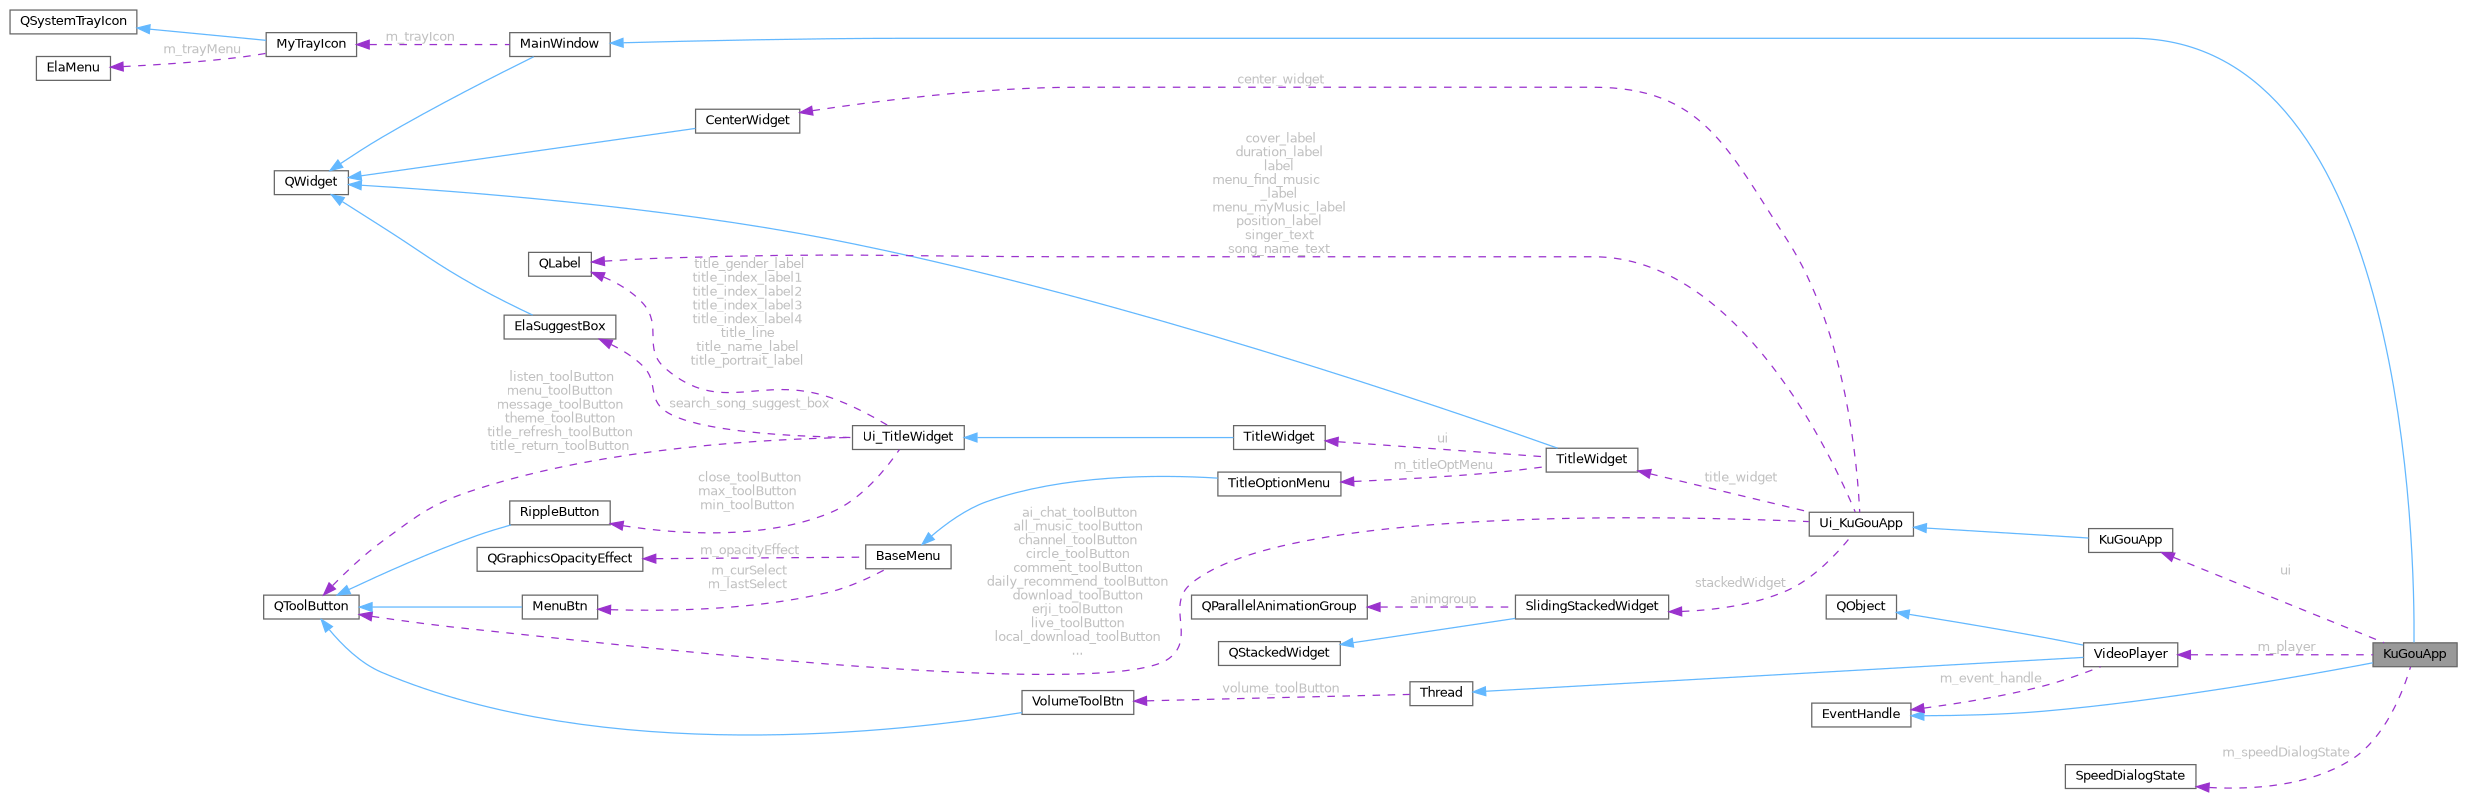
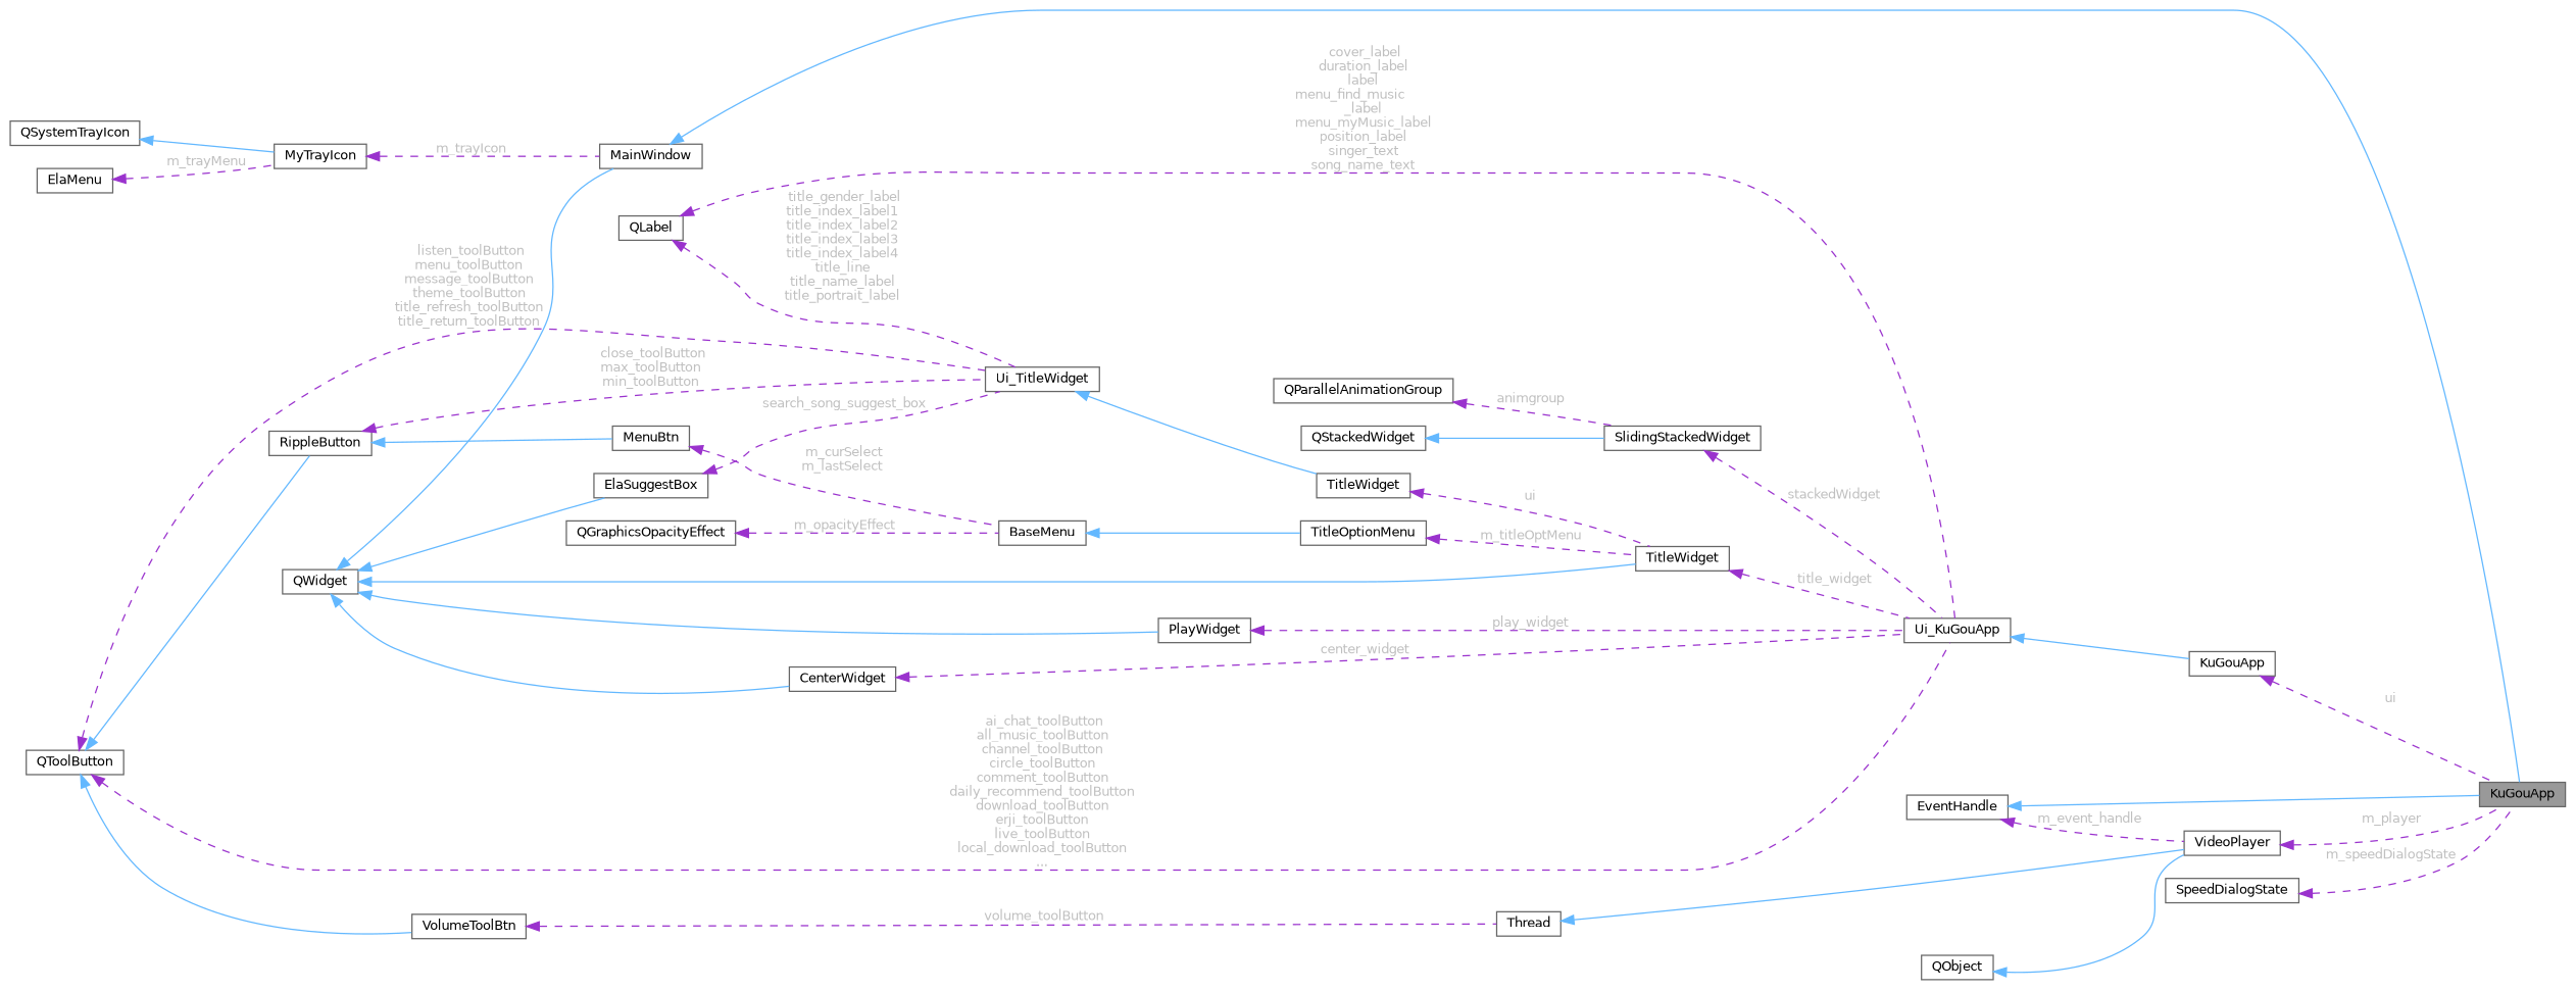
  digraph {
    rankdir=LR
    node [color=gray40 fillcolor=white fontname=Helvetica fontsize=10 shape=box style=filled]
    edge [color=darkorchid3 dir=back fontname=Helvetica fontsize=10 labelfontname=Helvetica labelfontsize=10 style=dashed fontcolor=grey]
    n1 [fillcolor=grey60 fontcolor=black height=0.2 label=KuGouApp width=0.4]
    n2 [height=0.2 label=MainWindow width=0.4]
    n3 [height=0.2 label=QWidget width=0.4]
    n4 [height=0.2 label=TitleWidget width=0.4]
    n5 [height=0.2 label=ElaSuggestBox width=0.4]
    n6 [height=0.2 label=CenterWidget width=0.4]
+   n7 [height=0.2 label=PlayWidget width=0.4]
    n8 [height=0.2 label=Ui_KuGouApp width=0.4]
    n9 [height=0.2 label=Ui_TitleWidget width=0.4]
    n10 [height=0.2 label=MyTrayIcon width=0.4]
    n11 [height=0.2 label=QSystemTrayIcon width=0.4]
    n12 [height=0.2 label=ElaMenu width=0.4]
    n13 [height=0.2 label=BaseMenu width=0.4]
    n14 [height=0.2 label=TitleOptionMenu width=0.4]
    n15 [height=0.2 label=EventHandle width=0.4]
    n16 [height=0.2 label=VideoPlayer width=0.4]
    n17 [height=0.2 label=KuGouApp width=0.4]
    n18 [height=0.2 label=TitleWidget width=0.4]
    n19 [height=0.2 label=QToolButton width=0.4]
    n20 [height=0.2 label=RippleButton width=0.4]
    n21 [height=0.2 label=MenuBtn width=0.4]
    n22 [height=0.2 label=VolumeToolBtn width=0.4]
    n23 [height=0.2 label=Thread width=0.4]
    n24 [height=0.2 label=QLabel width=0.4]
    n25 [height=0.2 label=QGraphicsOpacityEffect width=0.4]
    n26 [height=0.2 label=SlidingStackedWidget width=0.4]
    n27 [height=0.2 label=QStackedWidget width=0.4]
    n28 [height=0.2 label=QParallelAnimationGroup width=0.4]
    n29 [height=0.2 label=QObject width=0.4]
    n30 [height=0.2 label=SpeedDialogState width=0.4]
    n2 -> n1 [color=steelblue1 style=solid fontcolor=""]
    n3 -> n2 [color=steelblue1 style=solid fontcolor=""]
    n3 -> n4 [color=steelblue1 style=solid fontcolor=""]
    n3 -> n5 [color=steelblue1 style=solid fontcolor=""]
    n3 -> n6 [color=steelblue1 style=solid fontcolor=""]
+   n3 -> n7 [color=steelblue1 style=solid fontcolor=""]
    n4 -> n8 [label=" title_widget"]
    n5 -> n9 [label=" search_song_suggest_box"]
    n6 -> n8 [label=" center_widget"]
+   n7 -> n8 [label=" play_widget"]
    n8 -> n17 [color=steelblue1 style=solid fontcolor=""]
    n9 -> n18 [color=steelblue1 style=solid fontcolor=""]
    n10 -> n2 [label=" m_trayIcon"]
    n11 -> n10 [color=steelblue1 style=solid fontcolor=""]
    n12 -> n10 [label=" m_trayMenu"]
    n13 -> n14 [color=steelblue1 style=solid fontcolor=""]
    n14 -> n4 [label=" m_titleOptMenu"]
    n15 -> n1 [color=steelblue1 style=solid fontcolor=""]
    n15 -> n16 [label=" m_event_handle"]
    n16 -> n1 [label=" m_player"]
    n17 -> n1 [label=" ui"]
    n18 -> n4 [label=" ui"]
    n19 -> n8 [label=" ai_chat_toolButton\nall_music_toolButton\nchannel_toolButton\ncircle_toolButton\ncomment_toolButton\ndaily_recommend_toolButton\ndownload_toolButton\nerji_toolButton\nlive_toolButton\nlocal_download_toolButton\n..."]
    n19 -> n9 [label=" listen_toolButton\nmenu_toolButton\nmessage_toolButton\ntheme_toolButton\ntitle_refresh_toolButton\ntitle_return_toolButton"]
    n19 -> n20 [color=steelblue1 style=solid fontcolor=""]
-   n19 -> n21 [color=steelblue1 style=solid fontcolor=""]
+   n20 -> n21 [color=steelblue1 style=solid fontcolor=""]
    n19 -> n22 [color=steelblue1 style=solid fontcolor=""]
    n20 -> n9 [label=" close_toolButton\nmax_toolButton\nmin_toolButton"]
    n21 -> n13 [label=" m_curSelect\nm_lastSelect"]
    n22 -> n23 [label=" volume_toolButton"]
    n23 -> n16 [color=steelblue1 style=solid fontcolor=""]
    n24 -> n8 [label=" cover_label\nduration_label\nlabel\nmenu_find_music\l_label\nmenu_myMusic_label\nposition_label\nsinger_text\nsong_name_text"]
    n24 -> n9 [label=" title_gender_label\ntitle_index_label1\ntitle_index_label2\ntitle_index_label3\ntitle_index_label4\ntitle_line\ntitle_name_label\ntitle_portrait_label"]
    n25 -> n13 [label=" m_opacityEffect"]
    n26 -> n8 [label=" stackedWidget"]
    n27 -> n26 [color=steelblue1 style=solid fontcolor=""]
    n28 -> n26 [label=" animgroup"]
    n29 -> n16 [color=steelblue1 style=solid fontcolor=""]
    n30 -> n1 [label=" m_speedDialogState"]
  }
